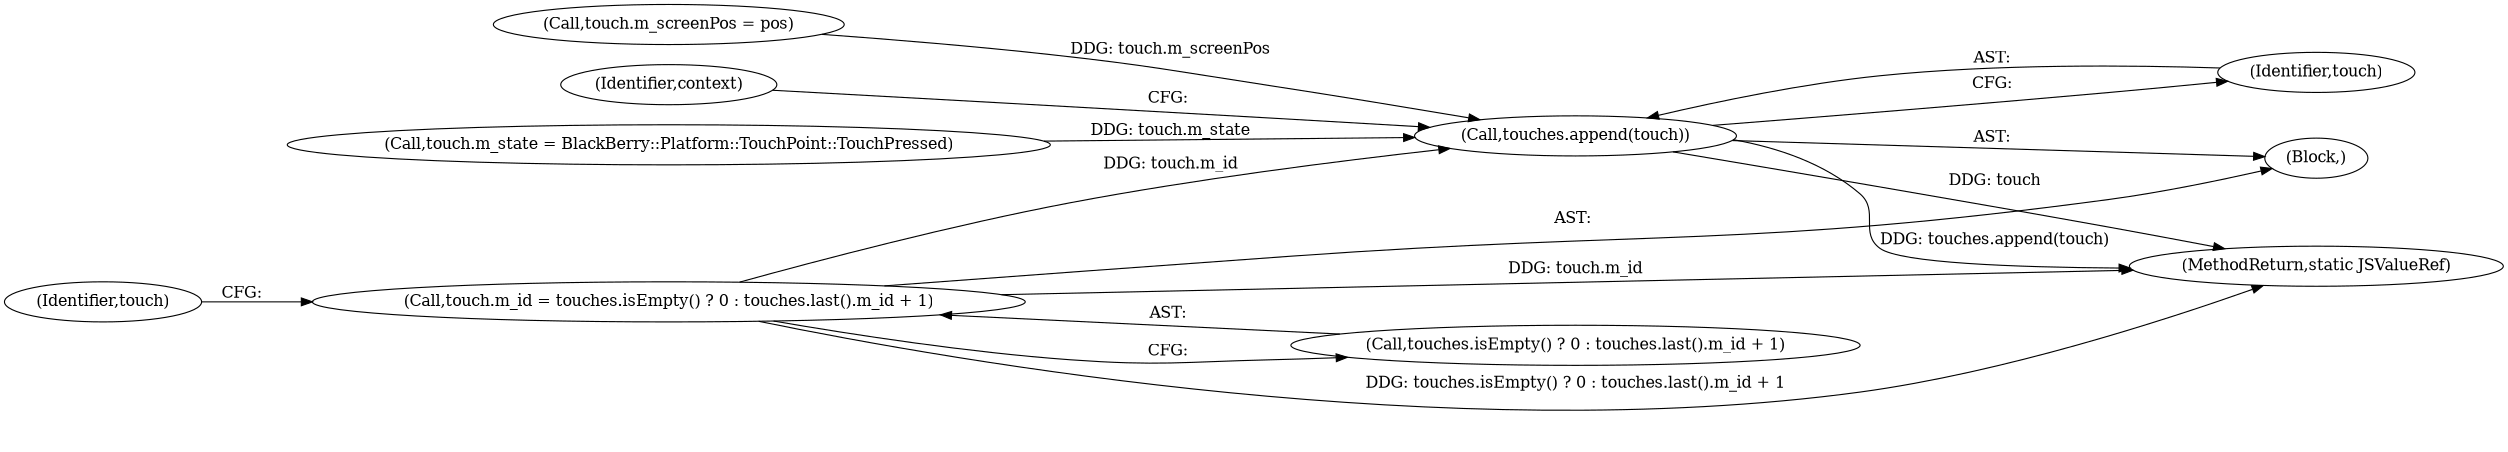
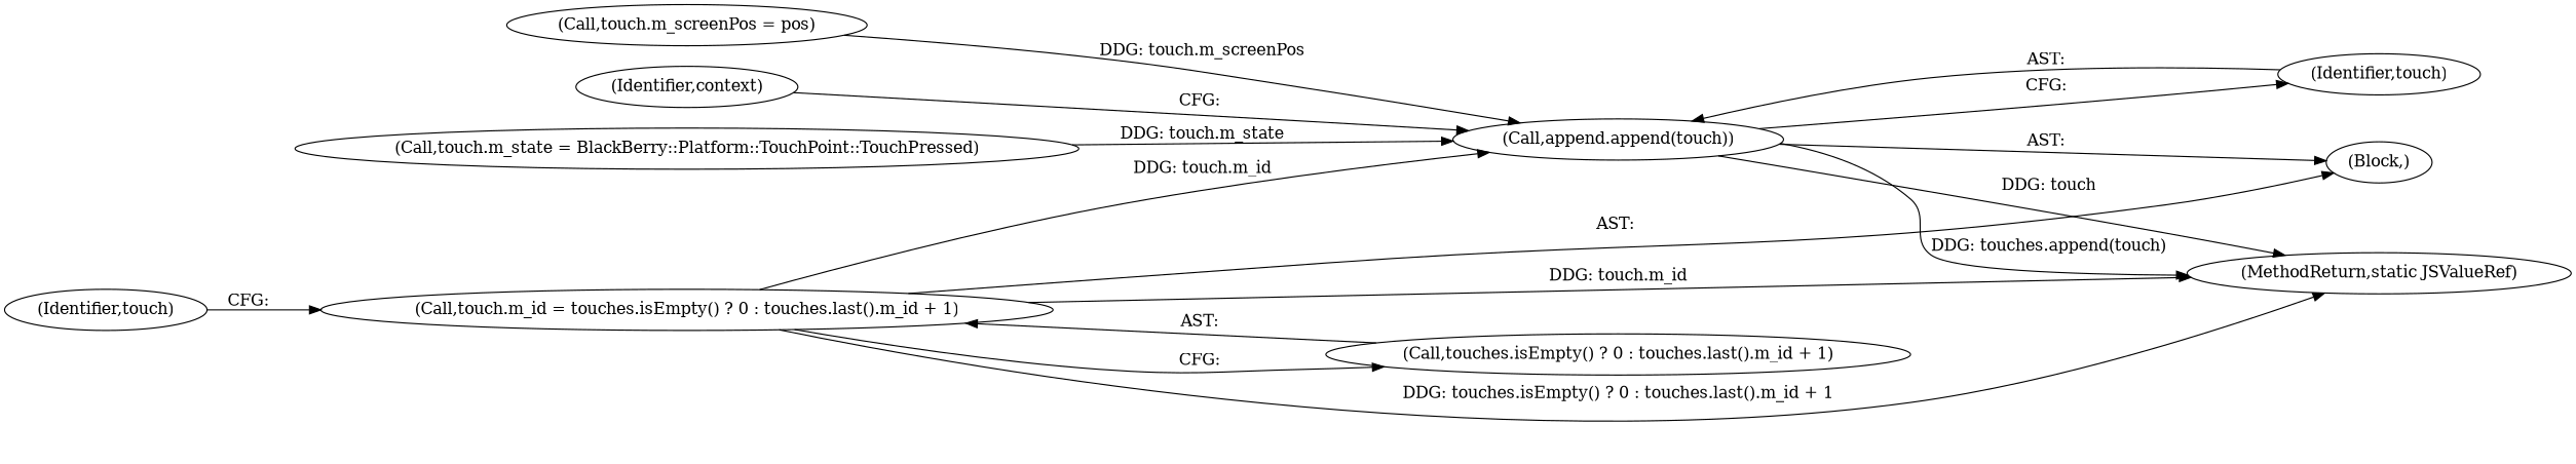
  digraph {
    rankdir=LR
    n1 [label="(Call,touch.m_id = touches.isEmpty() ? 0 : touches.last().m_id + 1)"]
-   n2 [label="(Call,touches.append(touch))"]
+   n2 [label="(Call,append.append(touch))"]
    n3 [label="(Call,touches.isEmpty() ? 0 : touches.last().m_id + 1)"]
    n4 [label="(Block,)"]
    n5 [label="(MethodReturn,static JSValueRef)"]
    n6 [label="(Identifier,touch)"]
    n7 [label="(Identifier,context)"]
    n8 [label="(Identifier,touch)"]
    n9 [label="(Call,touch.m_state = BlackBerry::Platform::TouchPoint::TouchPressed)"]
    n10 [label="(Call,touch.m_screenPos = pos)"]
    n1 -> n2 [label="DDG: touch.m_id"]
    n1 -> n3 [label="CFG: "]
    n1 -> n4 [label="AST: "]
    n1 -> n5 [label="DDG: touch.m_id"]
    n1 -> n5 [label="DDG: touches.isEmpty() ? 0 : touches.last().m_id + 1"]
    n2 -> n4 [label="AST: "]
    n2 -> n5 [label="DDG: touch"]
    n2 -> n5 [label="DDG: touches.append(touch)"]
    n2 -> n6 [label="CFG: "]
    n3 -> n1 [label="AST: "]
    n6 -> n2 [label="AST: "]
    n7 -> n2 [label="CFG: "]
    n8 -> n1 [label="CFG: "]
    n9 -> n2 [label="DDG: touch.m_state"]
    n10 -> n2 [label="DDG: touch.m_screenPos"]
  }
